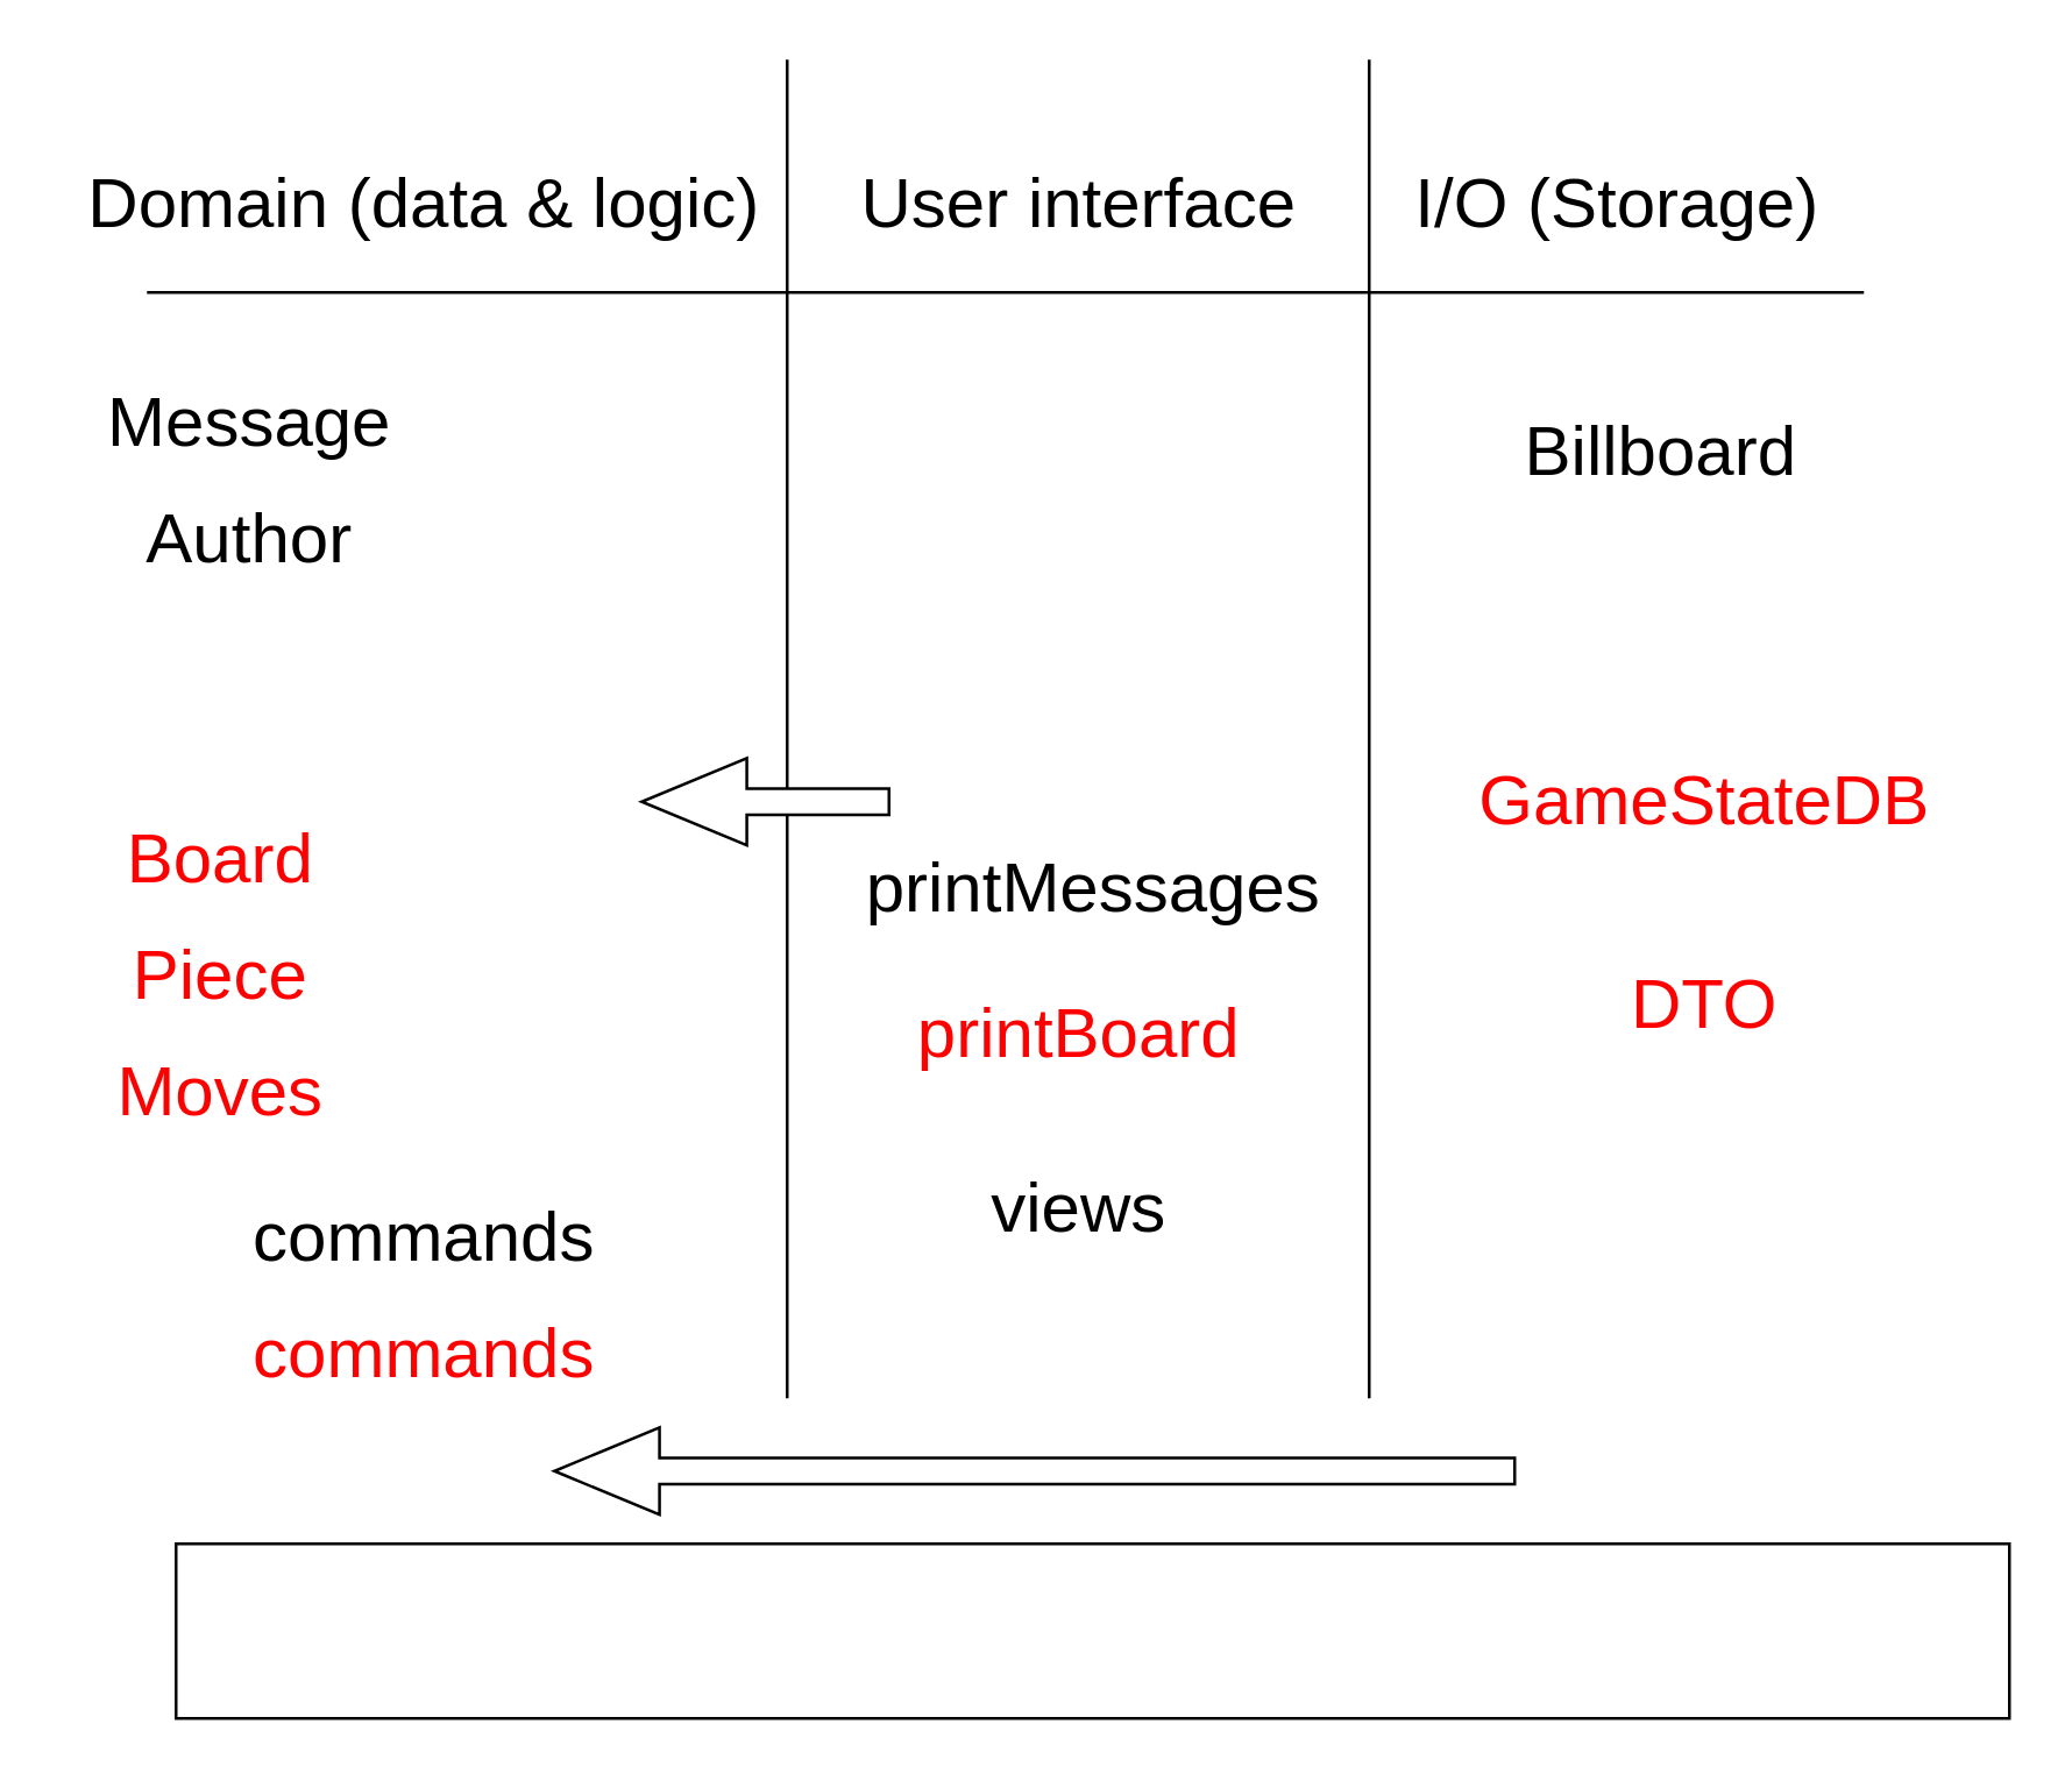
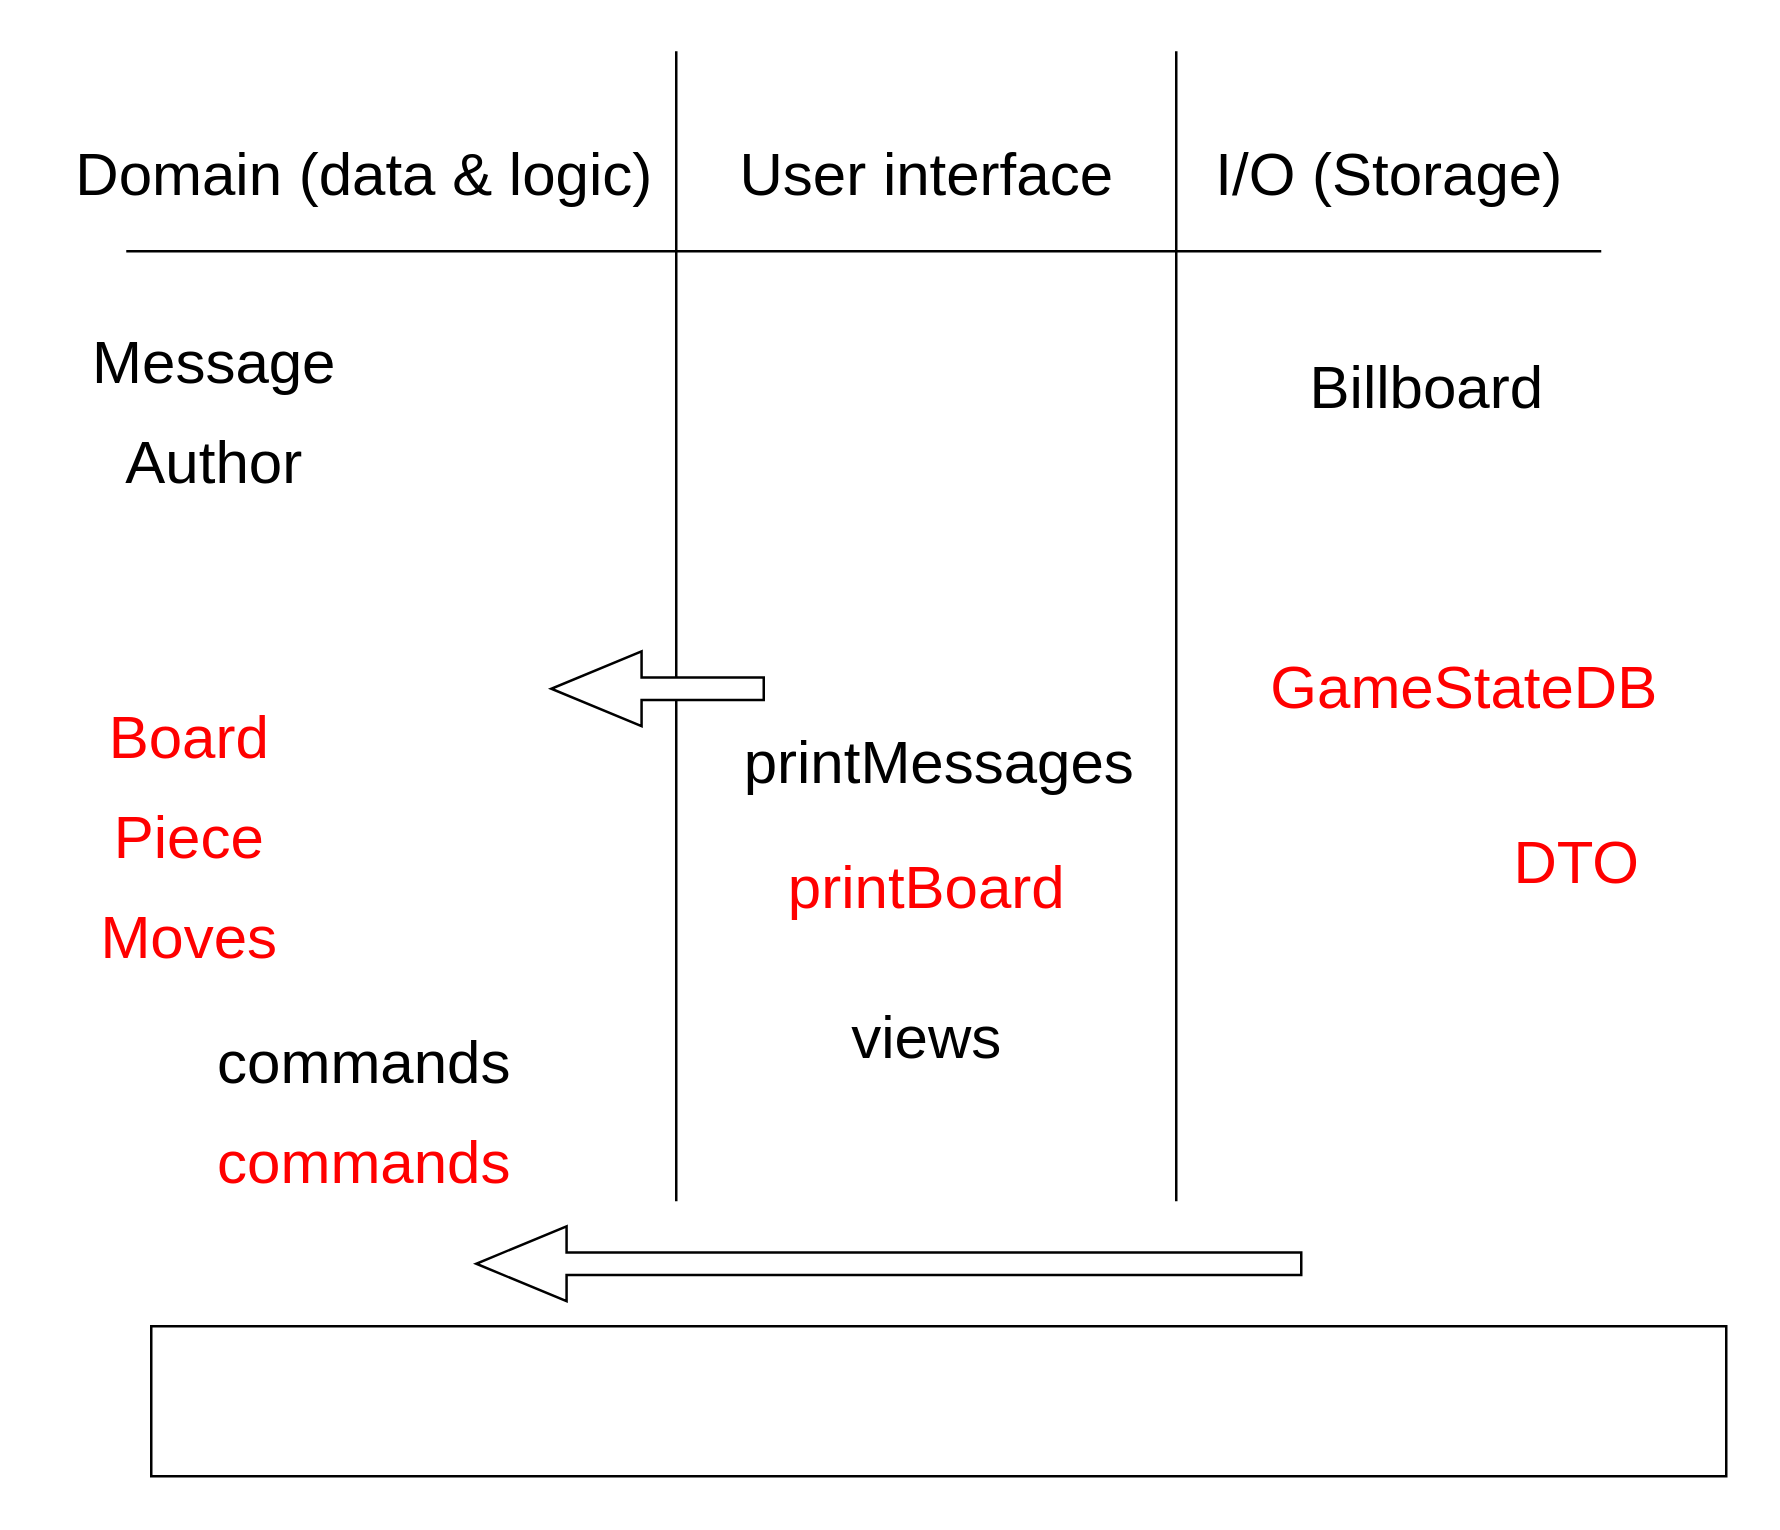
  <mxCell id="0" />
  <mxCell id="1" parent="0" />
  <mxCell id="2" value="Domain (data &amp;amp; logic)" style="text;html=1;align=center;verticalAlign=middle;resizable=0;points=[];autosize=1;strokeColor=none;fillColor=none;fontSize=24;" parent="1" vertex="1"><mxGeometry x="20" y="55" width="250" height="30" as="geometry" /></mxCell>
  <mxCell id="3" value="I/O (Storage)" style="text;html=1;align=center;verticalAlign=middle;resizable=0;points=[];autosize=1;strokeColor=none;fillColor=none;fontSize=24;" parent="1" vertex="1"><mxGeometry x="480" y="55" width="150" height="30" as="geometry" /></mxCell>
  <mxCell id="4" value="User interface" style="text;html=1;align=center;verticalAlign=middle;resizable=0;points=[];autosize=1;strokeColor=none;fillColor=none;fontSize=24;" parent="1" vertex="1"><mxGeometry x="290" y="55" width="160" height="30" as="geometry" /></mxCell>
  <mxCell id="5" value="" style="endArrow=none;html=1;rounded=0;edgeStyle=orthogonalEdgeStyle;" parent="1" edge="1"><mxGeometry width="50" height="50" relative="1" as="geometry"><mxPoint x="270" y="480" as="sourcePoint" /><mxPoint x="270" y="20" as="targetPoint" /></mxGeometry></mxCell>
  <mxCell id="6" value="" style="endArrow=none;html=1;rounded=0;edgeStyle=orthogonalEdgeStyle;" parent="1" edge="1"><mxGeometry width="50" height="50" relative="1" as="geometry"><mxPoint x="470" y="480" as="sourcePoint" /><mxPoint x="470" y="20" as="targetPoint" /></mxGeometry></mxCell>
  <mxCell id="7" value="" style="endArrow=none;html=1;rounded=0;edgeStyle=orthogonalEdgeStyle;" parent="1" edge="1"><mxGeometry width="50" height="50" relative="1" as="geometry"><mxPoint x="640" y="100" as="sourcePoint" /><mxPoint x="50" y="100" as="targetPoint" /></mxGeometry></mxCell>
  <mxCell id="8" value="Message" style="text;html=1;align=center;verticalAlign=middle;resizable=0;points=[];autosize=1;strokeColor=none;fillColor=none;fontSize=24;" parent="1" vertex="1"><mxGeometry x="30" y="130" width="110" height="30" as="geometry" /></mxCell>
  <mxCell id="9" value="Author" style="text;html=1;align=center;verticalAlign=middle;resizable=0;points=[];autosize=1;strokeColor=none;fillColor=none;fontSize=24;" parent="1" vertex="1"><mxGeometry x="40" y="170" width="90" height="30" as="geometry" /></mxCell>
  <mxCell id="10" value="printMessages" style="text;html=1;align=center;verticalAlign=middle;resizable=0;points=[];autosize=1;strokeColor=none;fillColor=none;fontSize=24;" parent="1" vertex="1"><mxGeometry x="290" y="290" width="170" height="30" as="geometry" /></mxCell>
  <mxCell id="11" value="commands" style="text;html=1;align=center;verticalAlign=middle;resizable=0;points=[];autosize=1;strokeColor=none;fillColor=none;fontSize=24;" parent="1" vertex="1"><mxGeometry x="80" y="410" width="130" height="30" as="geometry" /></mxCell>
  <mxCell id="12" value="Billboard" style="text;html=1;align=center;verticalAlign=middle;resizable=0;points=[];autosize=1;strokeColor=none;fillColor=none;fontSize=24;" parent="1" vertex="1"><mxGeometry x="515" y="140" width="110" height="30" as="geometry" /></mxCell>
  <mxCell id="13" value="Board" style="text;html=1;align=center;verticalAlign=middle;resizable=0;points=[];autosize=1;strokeColor=none;fillColor=none;fontSize=24;fontColor=#FF0000;" parent="1" vertex="1"><mxGeometry x="35" y="280" width="80" height="30" as="geometry" /></mxCell>
  <mxCell id="14" value="Piece" style="text;html=1;align=center;verticalAlign=middle;resizable=0;points=[];autosize=1;strokeColor=none;fillColor=none;fontSize=24;fontColor=#FF0000;" parent="1" vertex="1"><mxGeometry x="35" y="320" width="80" height="30" as="geometry" /></mxCell>
  <mxCell id="15" value="Moves" style="text;html=1;align=center;verticalAlign=middle;resizable=0;points=[];autosize=1;strokeColor=none;fillColor=none;fontSize=24;fontColor=#FF0000;" parent="1" vertex="1"><mxGeometry x="30" y="360" width="90" height="30" as="geometry" /></mxCell>
  <mxCell id="16" value="GameStateDB" style="text;html=1;align=center;verticalAlign=middle;resizable=0;points=[];autosize=1;strokeColor=none;fillColor=none;fontSize=24;fontColor=#FF0000;" parent="1" vertex="1"><mxGeometry x="500" y="260" width="170" height="30" as="geometry" /></mxCell>
  <mxCell id="17" value="printBoard" style="text;html=1;align=center;verticalAlign=middle;resizable=0;points=[];autosize=1;strokeColor=none;fillColor=none;fontSize=24;fontColor=#FF0000;" parent="1" vertex="1"><mxGeometry x="305" y="340" width="130" height="30" as="geometry" /></mxCell>
  <mxCell id="18" value="commands" style="text;html=1;align=center;verticalAlign=middle;resizable=0;points=[];autosize=1;strokeColor=none;fillColor=none;fontSize=24;fontColor=#FF0000;" parent="1" vertex="1"><mxGeometry x="80" y="450" width="130" height="30" as="geometry" /></mxCell>
  <mxCell id="19" value="" style="html=1;shadow=0;dashed=0;align=center;verticalAlign=middle;shape=mxgraph.arrows2.arrow;dy=0.7;dx=36.13;notch=0;fontSize=24;fontColor=#FF0000;direction=west;" parent="1" vertex="1"><mxGeometry x="220" y="260" width="85" height="30" as="geometry" /></mxCell>
  <mxCell id="20" value="" style="html=1;shadow=0;dashed=0;align=center;verticalAlign=middle;shape=mxgraph.arrows2.arrow;dy=0.7;dx=36.13;notch=0;fontSize=24;fontColor=#FF0000;direction=west;" parent="1" vertex="1"><mxGeometry x="190" y="490" width="330" height="30" as="geometry" /></mxCell>
- <mxCell id="21" value="DTO" style="text;html=1;align=center;verticalAlign=middle;resizable=0;points=[];autosize=1;strokeColor=none;fillColor=none;fontSize=24;fontColor=#FF0000;" parent="1" vertex="1"><mxGeometry x="550" y="330" width="70" height="30" as="geometry" /></mxCell>
+ <mxCell id="21" value="DTO" style="text;html=1;align=center;verticalAlign=middle;resizable=0;points=[];autosize=1;strokeColor=none;fillColor=none;fontSize=24;fontColor=#FF0000;" parent="1" vertex="1"><mxGeometry x="595" y="330" width="70" height="30" as="geometry" /></mxCell>
  <mxCell id="22" value="views" style="text;html=1;align=center;verticalAlign=middle;resizable=0;points=[];autosize=1;strokeColor=none;fillColor=none;fontSize=24;" parent="1" vertex="1"><mxGeometry x="330" y="400" width="80" height="30" as="geometry" /></mxCell>
  <mxCell id="23" value="" style="rounded=0;whiteSpace=wrap;html=1;labelBorderColor=default;fontSize=33;" vertex="1" parent="1"><mxGeometry x="60" y="530" width="630" height="60" as="geometry" /></mxCell>
